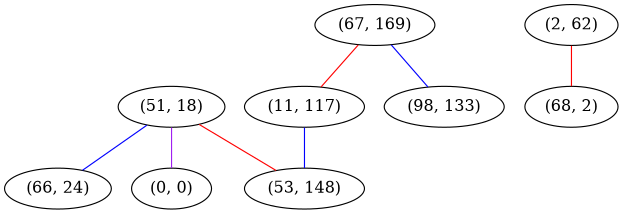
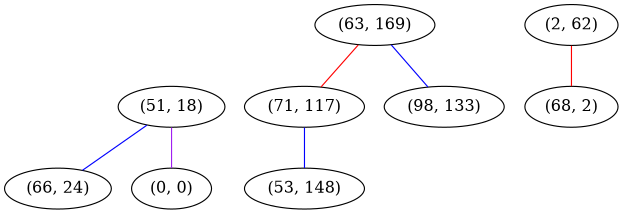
  graph {
    edge [color=blue weight=1]
    n1 [label="(66, 24)"]
    "(51, 18)"
    "(0, 0)"
    n4 [label="(53, 148)"]
    "(2, 62)"
    "(68, 2)"
-   "(11, 117)"
-   "(67, 169)"
+   "(11, 117)" [label="(71, 117)"]
+   "(67, 169)" [label="(63, 169)"]
    "(98, 133)"
    "(51, 18)" -- n1 [weight=3]
    "(51, 18)" -- "(0, 0)" [color=purple weight=4]
-   "(51, 18)" -- n4 [color=red]
    "(2, 62)" -- "(68, 2)" [color=red]
    "(11, 117)" -- n4 [weight=3]
    "(67, 169)" -- "(11, 117)" [color=red]
    "(67, 169)" -- "(98, 133)"
  }
